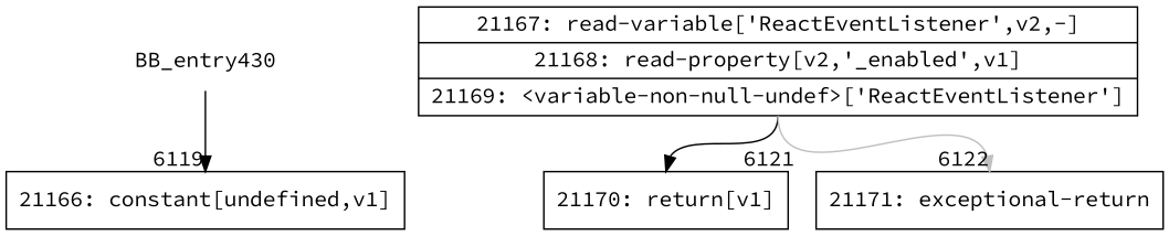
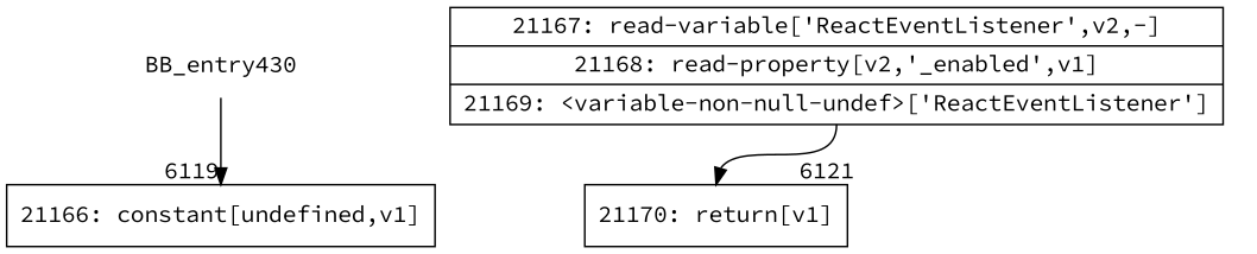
  digraph {
    fontname="Source Code Pro"
    rankdir=TD
    node [fontname="Source Code Pro" shape=record]
    edge [fontname="Source Code Pro" headport=n tailport=s]
    n1 [label=BB_entry430 shape=none]
    n2 [label="{21166: constant[undefined,v1]}"]
    n3 [label="{21167: read-variable['ReactEventListener',v2,-]|21168: read-property[v2,'_enabled',v1]|21169: \<variable-non-null-undef\>['ReactEventListener']}"]
    n4 [label="{21170: return[v1]}"]
-   n5 [label="{21171: exceptional-return}"]
    n1 -> n2 [headlabel="    6119"]
    n3 -> n4 [headlabel="      6121"]
-   n3 -> n5 [color=gray headlabel="      6122"]
  }
